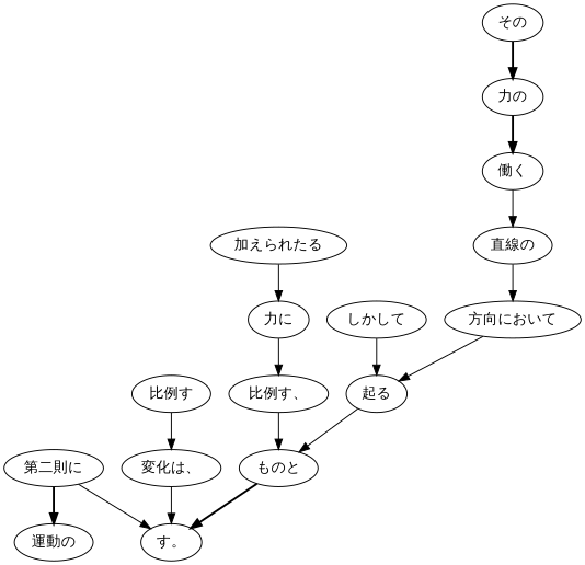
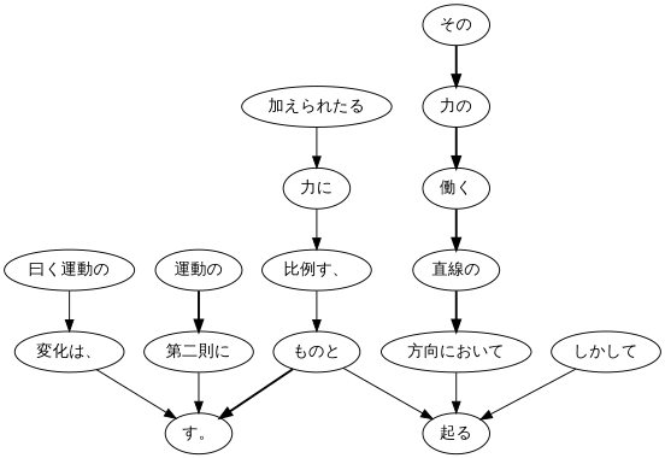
  digraph {
    fontname="EB Garamond"
    node [fontname="EB Garamond"]
    edge [fontname="EB Garamond" style=solid]
    n1 [label="運動の"]
    n2 [label="第二則に"]
    n3 [label="す。"]
-   n4 [label="比例す"]
+   n4 [label="曰く運動の"]
    n5 [label="変化は、"]
    n6 [label="加えられたる"]
    n7 [label="力に"]
    n8 [label="比例す、"]
    n9 [label="ものと"]
    n10 [label="しかして"]
    n11 [label="起る"]
    n12 [label="その"]
    n13 [label="力の"]
    n14 [label="働く"]
    n15 [label="直線の"]
    n16 [label="方向において"]
-   n2 -> n1 [style=bold]
+   n1 -> n2 [style=bold]
    n2 -> n3
    n4 -> n5
    n5 -> n3
    n6 -> n7
    n7 -> n8
    n8 -> n9
    n9 -> n3 [style=bold]
    n10 -> n11
-   n11 -> n9
+   n9 -> n11
    n12 -> n13 [style=bold]
    n13 -> n14 [style=bold]
-   n14 -> n15
-   n15 -> n16
+   n14 -> n15 [style=bold]
+   n15 -> n16 [style=bold]
    n16 -> n11
  }
